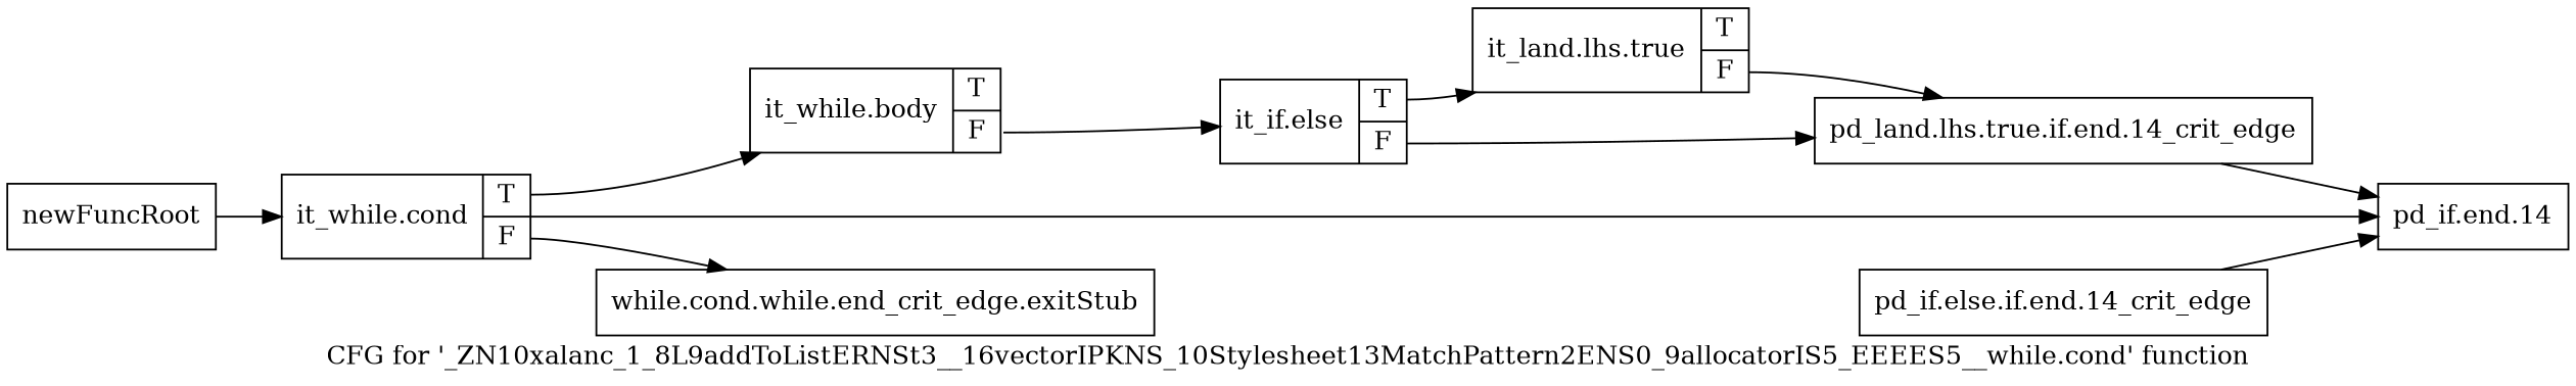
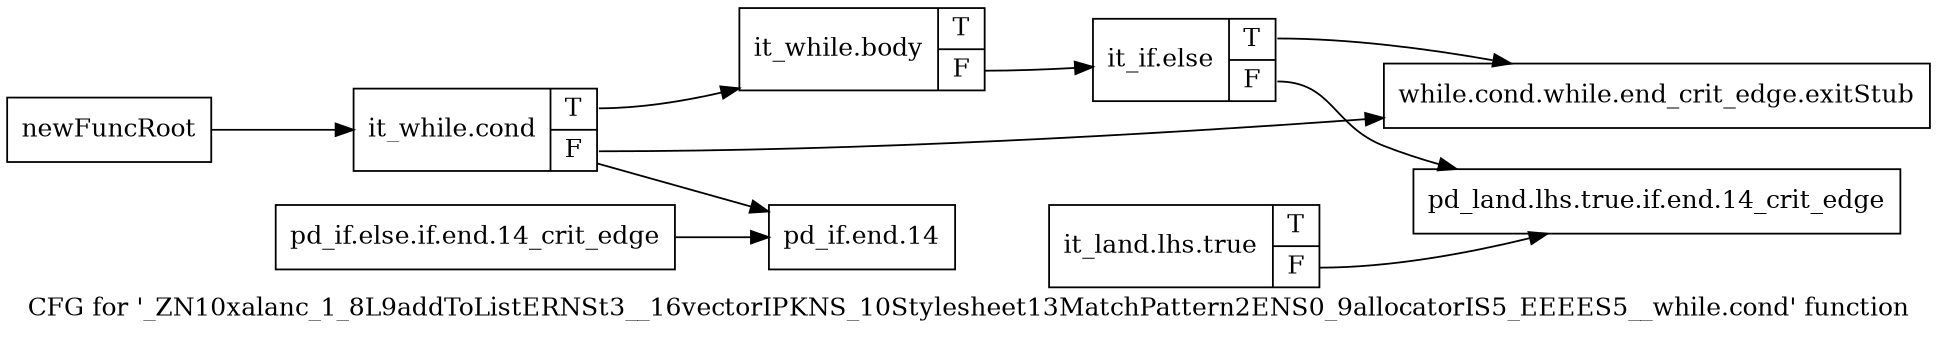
  digraph {
    label="CFG for '_ZN10xalanc_1_8L9addToListERNSt3__16vectorIPKNS_10Stylesheet13MatchPattern2ENS0_9allocatorIS5_EEEES5__while.cond' function"
    rankdir=LR
    node [shape=record]
    n1 [label="{newFuncRoot}"]
    n2 [label="{it_while.cond|{<s0>T|<s1>F}}"]
    n3 [label="{while.cond.while.end_crit_edge.exitStub}"]
    n4 [label="{it_while.body|{<s0>T|<s1>F}}"]
    n5 [label="{pd_if.end.14}"]
    n6 [label="{it_if.else|{<s0>T|<s1>F}}"]
    n7 [label="{it_land.lhs.true|{<s0>T|<s1>F}}"]
    n8 [label="{pd_land.lhs.true.if.end.14_crit_edge}"]
    n9 [label="{pd_if.else.if.end.14_crit_edge}"]
    n1 -> n2
    n2 -> n3 [tailport=s1]
    n2 -> n4 [tailport=s0]
    n2 -> n5
    n4 -> n6 [tailport=s1]
-   n6 -> n7 [tailport=s0]
+   n6 -> n3 [tailport=s0]
    n6 -> n8 [tailport=s1]
    n7 -> n8 [tailport=s1]
-   n8 -> n5
    n9 -> n5
  }
